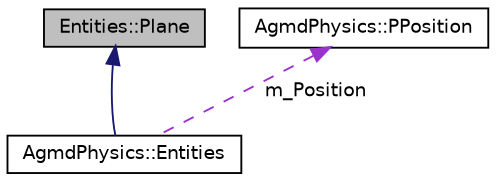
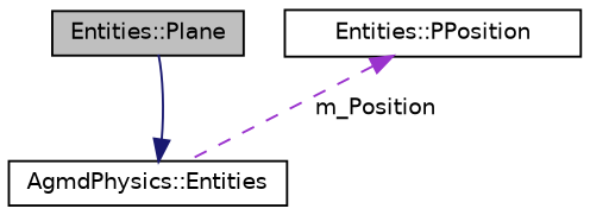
  digraph {
    node [color=black fillcolor=white fontname=Helvetica fontsize=10 shape=record style=filled]
    edge [dir=back fontname=Helvetica fontsize=10 labelfontname=Helvetica labelfontsize=10]
    n1 [fillcolor=grey75 fontcolor=black height=0.2 label="Entities::Plane" width=0.4]
    n2 [height=0.2 label="AgmdPhysics::Entities" width=0.4]
-   n3 [height=0.2 label="AgmdPhysics::PPosition" width=0.4]
-   n1 -> n2 [color=midnightblue style=solid]
+   n3 [height=0.2 label="Entities::PPosition" width=0.4]
+   n2 -> n1 [color=midnightblue style=solid]
    n3 -> n2 [color=darkorchid3 label=" m_Position" style=dashed]
  }
